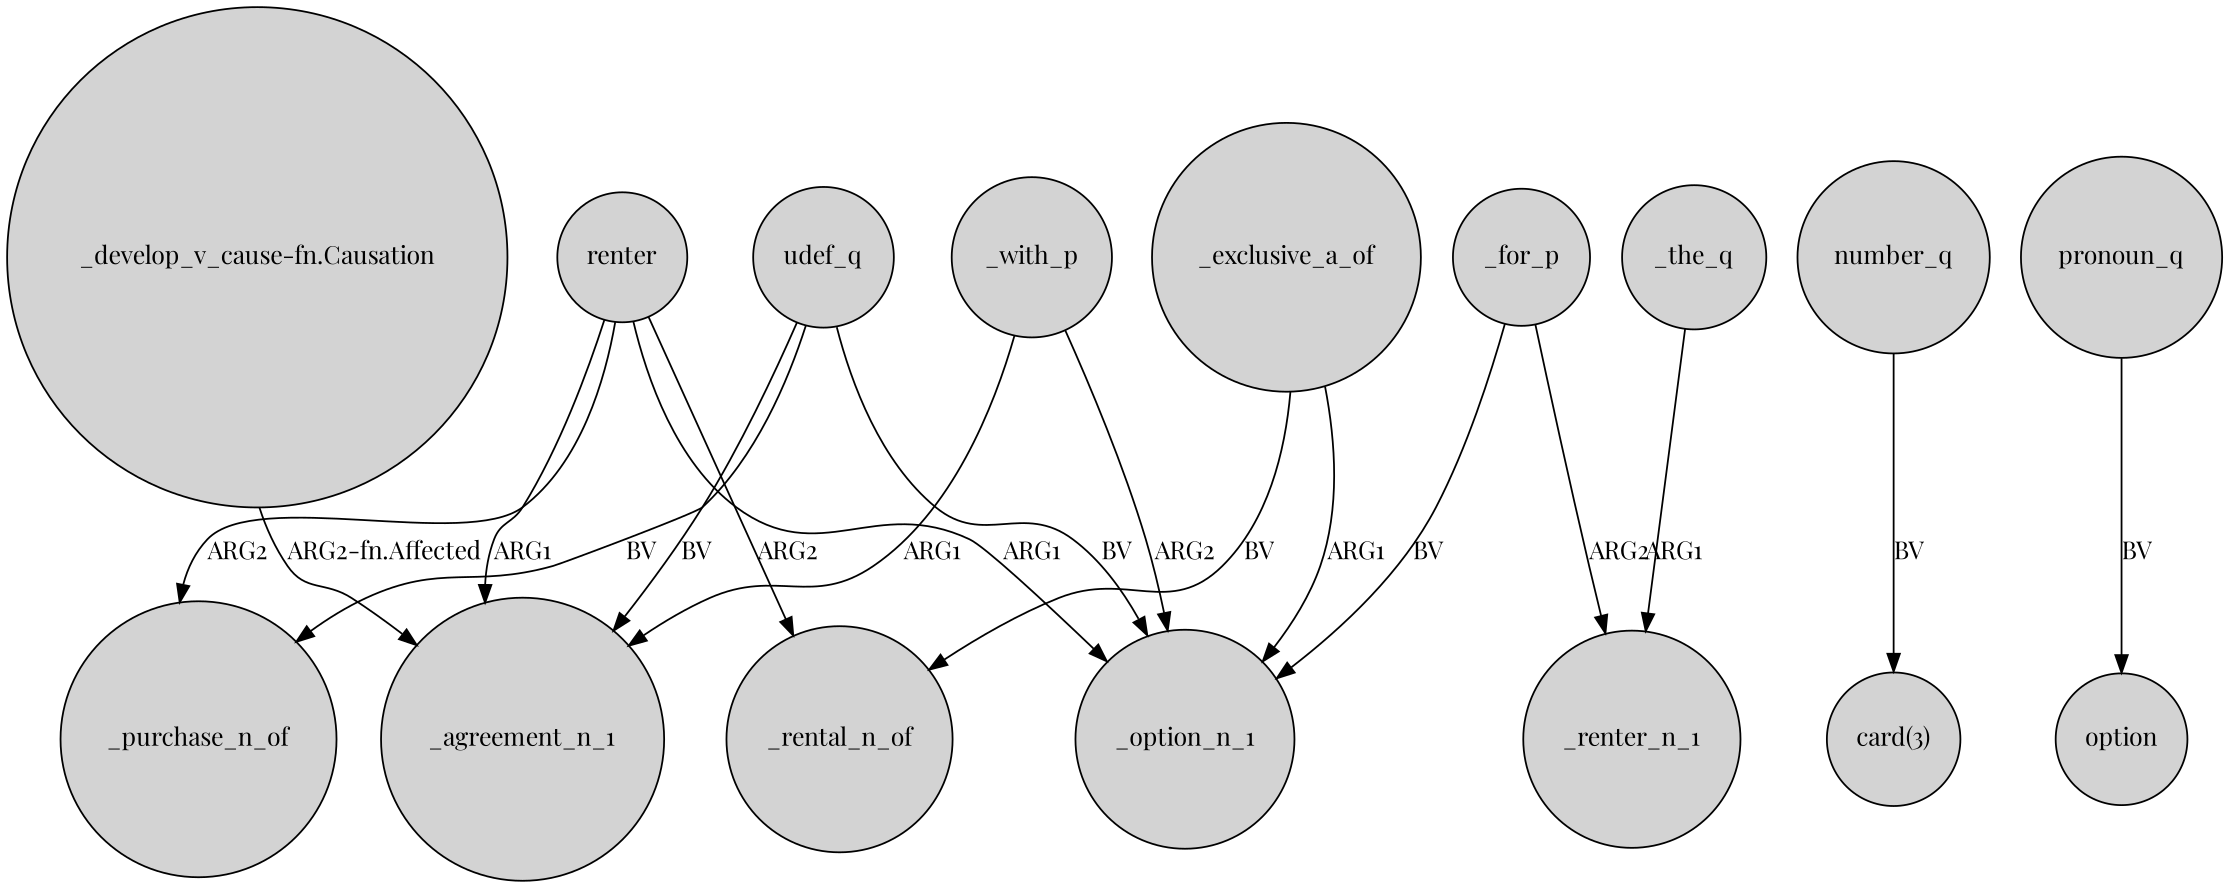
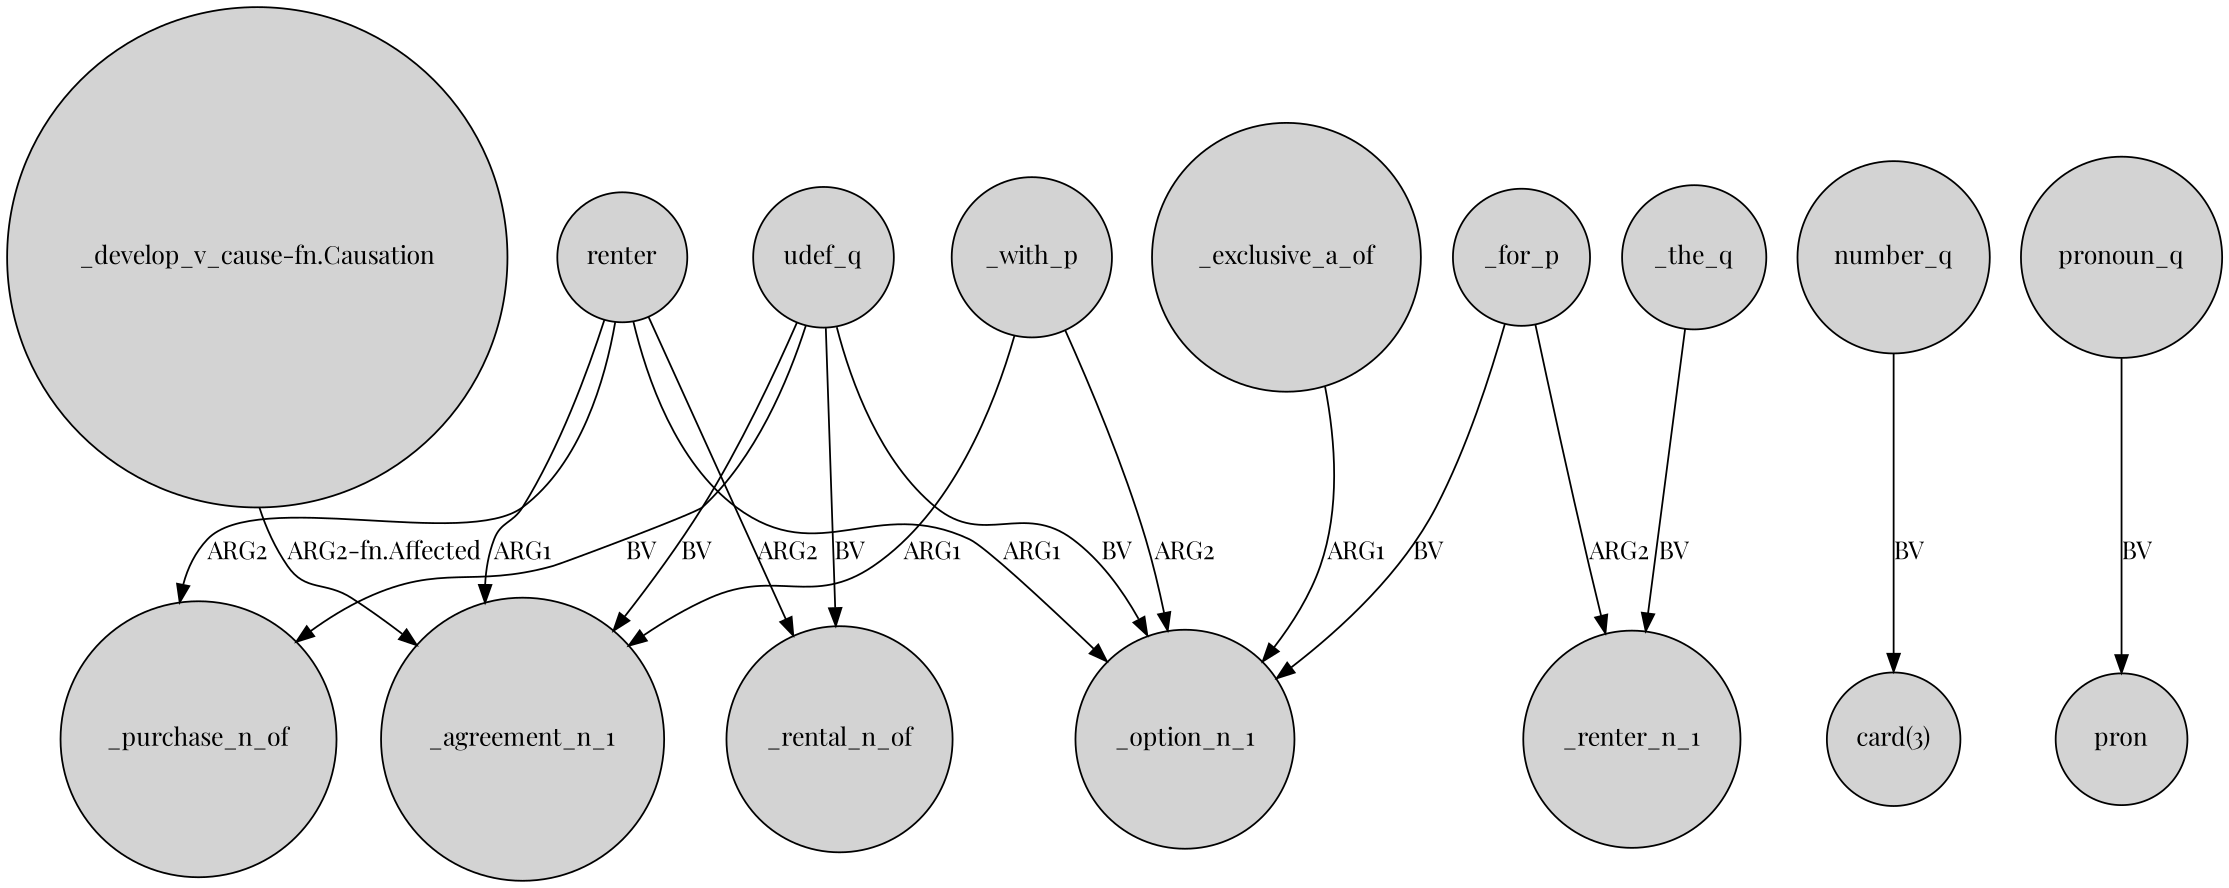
  digraph {
    fontname="Playfair Display"
    node [fontname="Playfair Display" shape=circle style=filled]
    edge [fontname="Playfair Display"]
    udef_q
    _agreement_n_1
    _option_n_1
    _purchase_n_of
    _rental_n_of
    _with_p
    _the_q
    _renter_n_1
    _for_p
    n10 [label=renter]
    number_q
    "card(3)"
    "_develop_v_cause-fn.Causation"
    pronoun_q
-   pron [label=option]
+   pron
    _exclusive_a_of
    udef_q -> _agreement_n_1 [label=BV]
    udef_q -> _option_n_1 [label=BV]
    udef_q -> _purchase_n_of [label=BV]
-   _exclusive_a_of -> _rental_n_of [label=BV]
+   udef_q -> _rental_n_of [label=BV]
    _with_p -> _agreement_n_1 [label=ARG1]
    _with_p -> _option_n_1 [label=ARG2]
-   _the_q -> _renter_n_1 [label=ARG1]
+   _the_q -> _renter_n_1 [label=BV]
    _for_p -> _option_n_1 [label=BV]
    _for_p -> _renter_n_1 [label=ARG2]
    n10 -> _agreement_n_1 [label=ARG1]
    n10 -> _option_n_1 [label=ARG1]
    n10 -> _purchase_n_of [label=ARG2]
    n10 -> _rental_n_of [label=ARG2]
    number_q -> "card(3)" [label=BV]
    "_develop_v_cause-fn.Causation" -> _agreement_n_1 [label="ARG2-fn.Affected"]
    pronoun_q -> pron [label=BV]
    _exclusive_a_of -> _option_n_1 [label=ARG1]
  }
